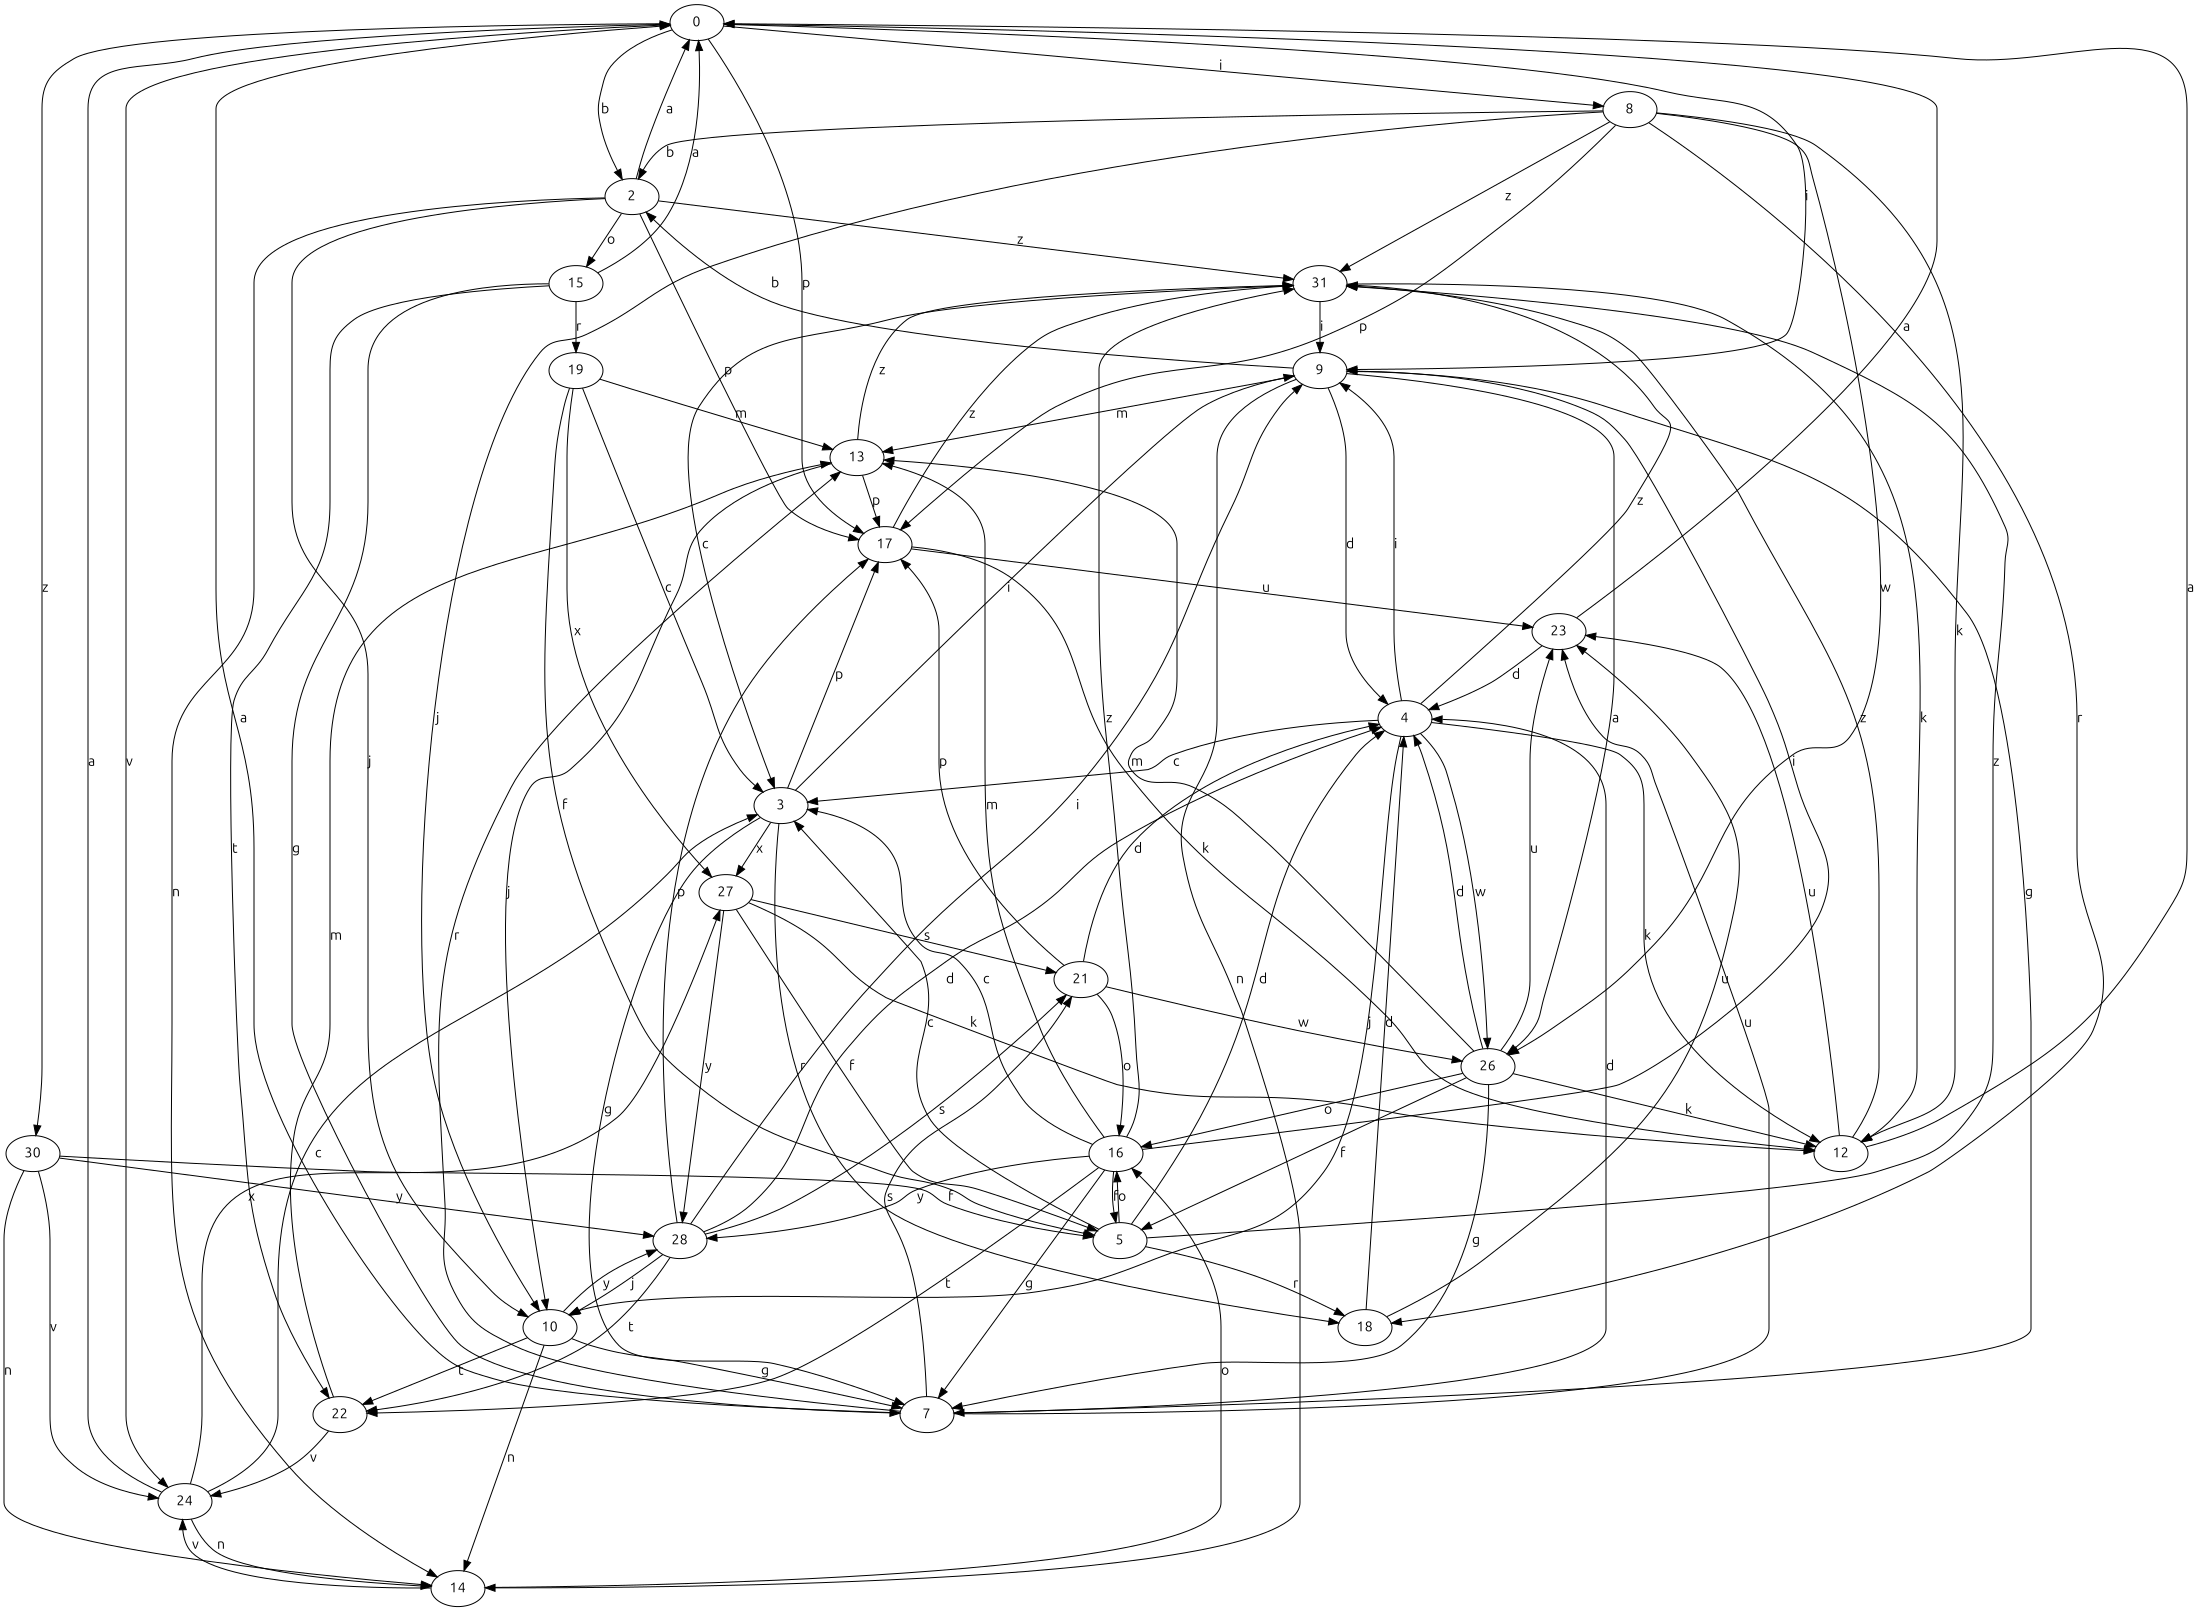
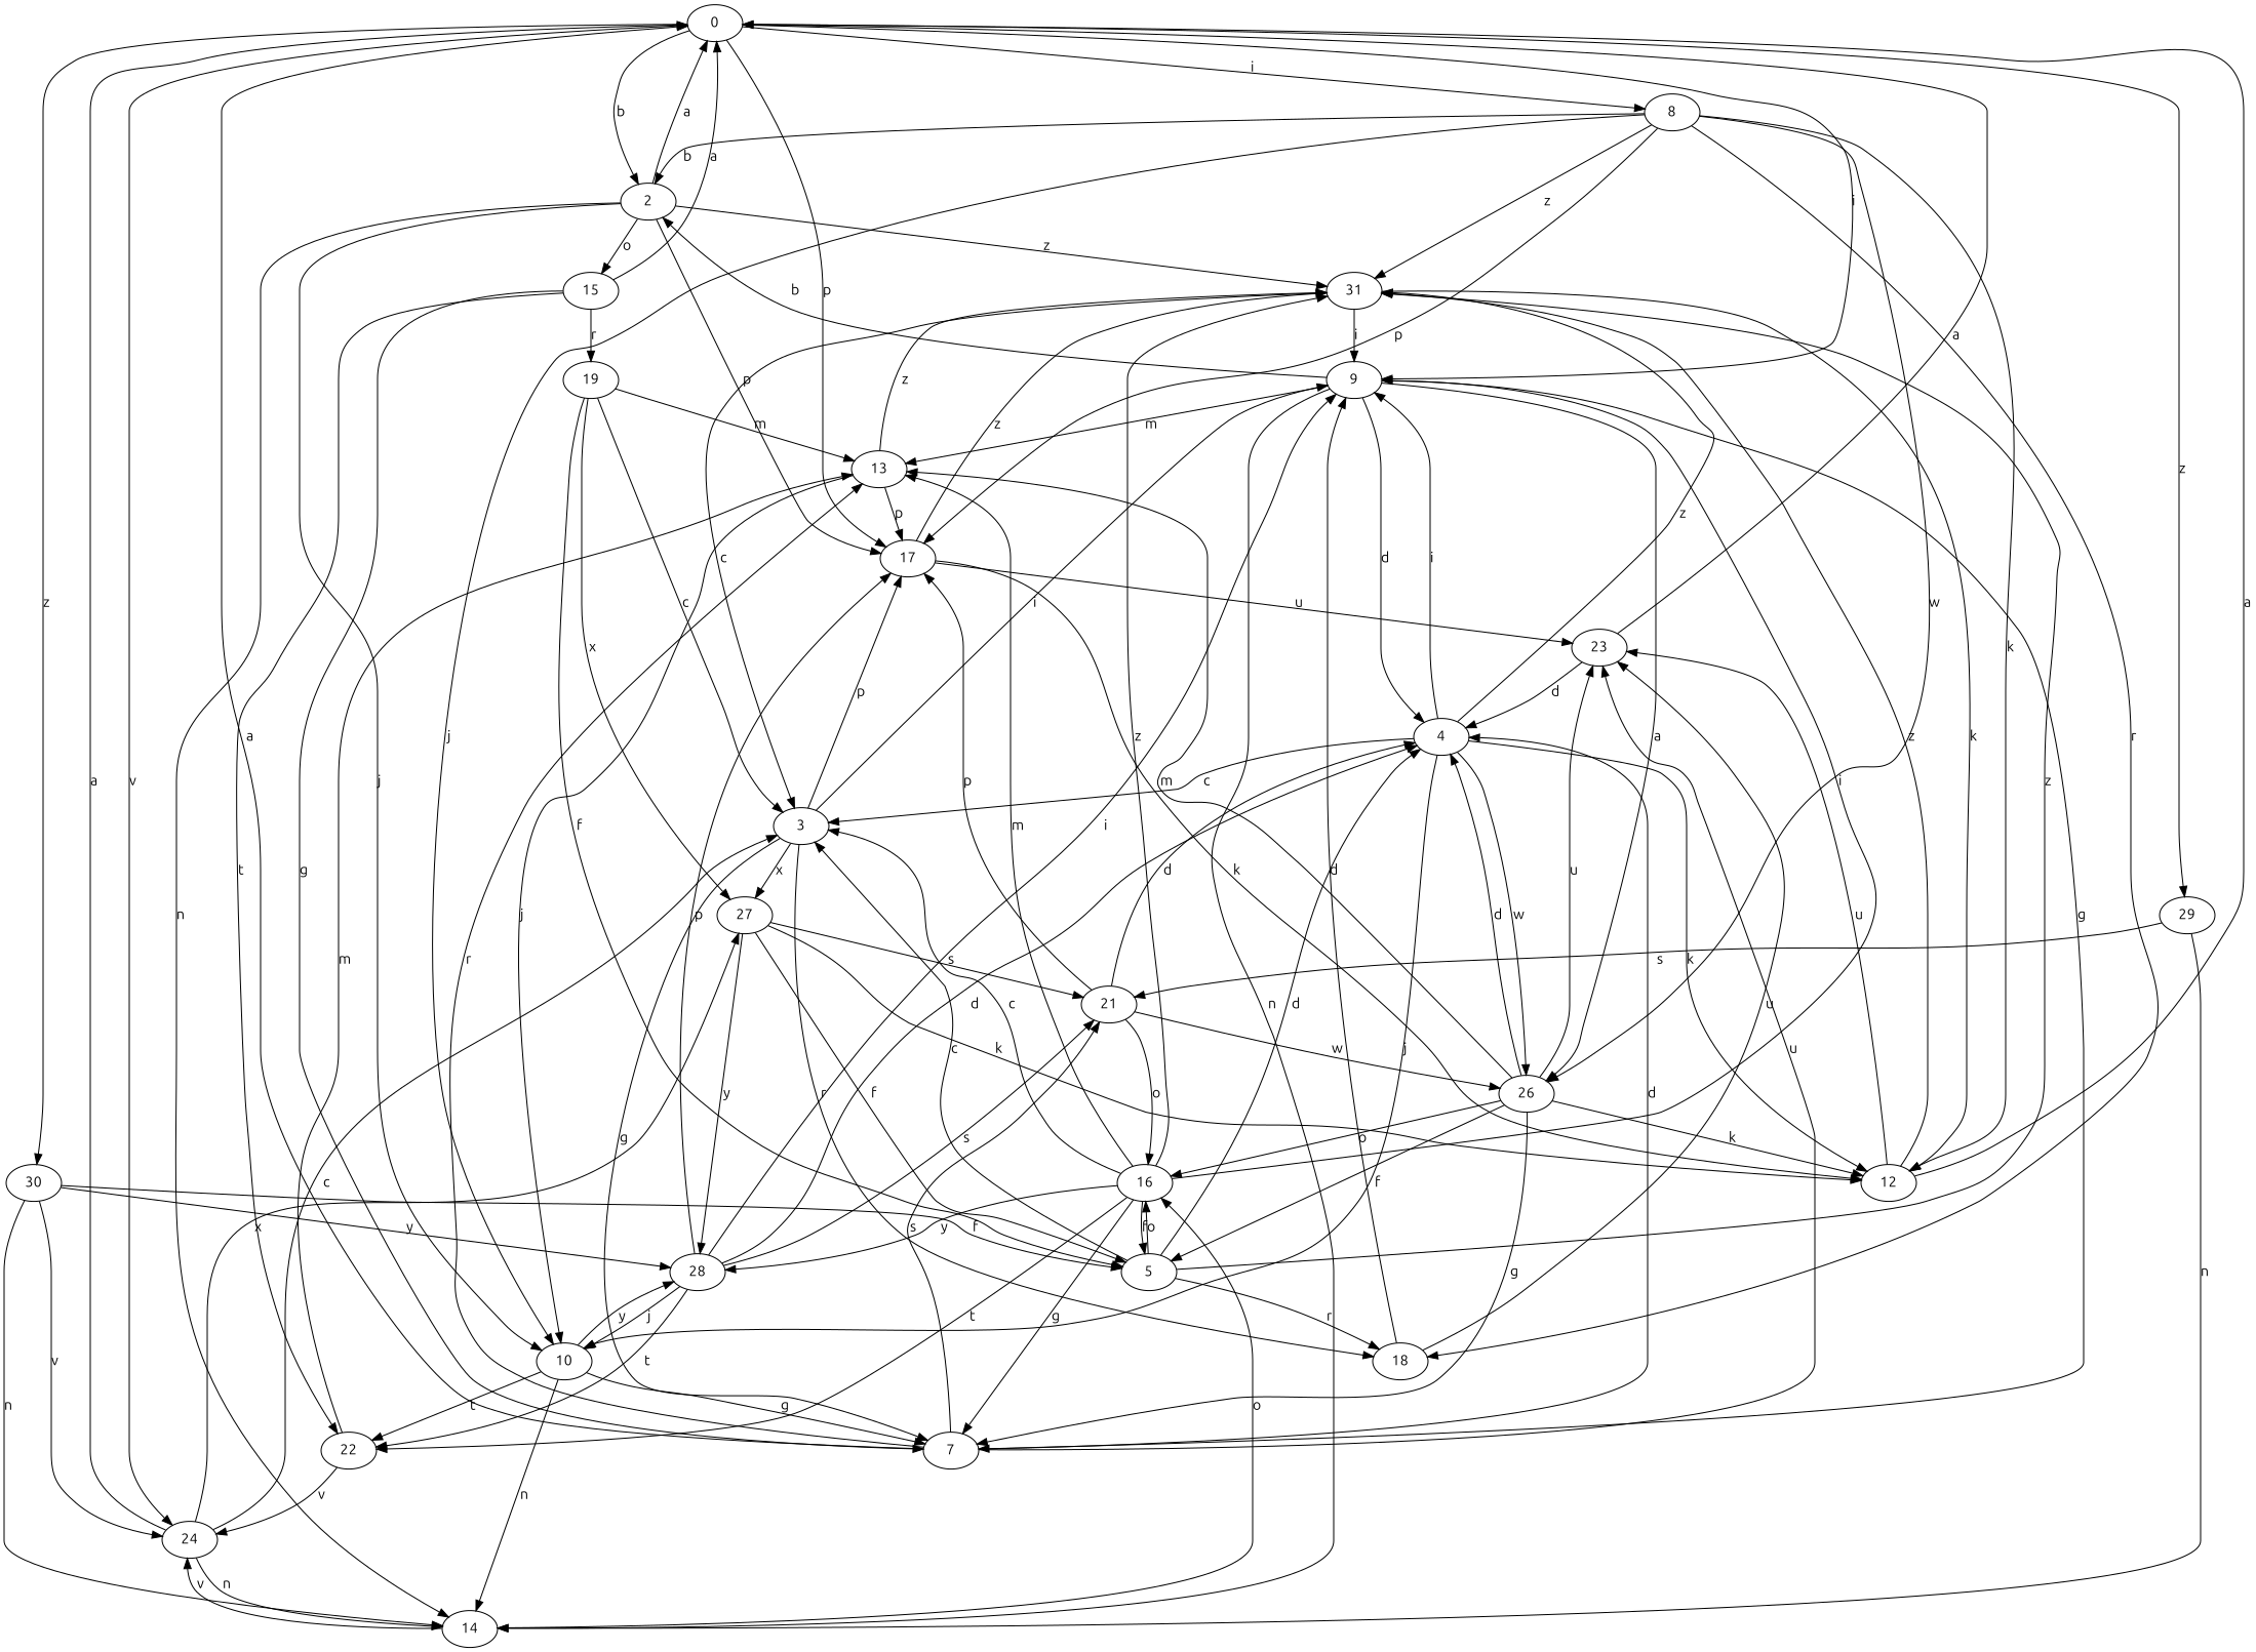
  strict digraph {
    fontname=Ubuntu
    node [fontname=Ubuntu]
    edge [fontname=Ubuntu]
    0
    2
    8
    9
    17
    24
+   29
    30
    10
    14
    15
    31
    18
    12
    26
    7
    4
    13
    23
    3
    27
    21
    5
    28
    22
    16
    19
    0 -> 2 [label=b]
    0 -> 8 [label=i]
    0 -> 9 [label=i]
    0 -> 17 [label=p]
    0 -> 24 [label=v]
+   0 -> 29 [label=z]
    0 -> 30 [label=z]
    2 -> 0 [label=a]
    2 -> 17 [label=p]
    2 -> 10 [label=j]
    2 -> 14 [label=n]
    2 -> 15 [label=o]
    2 -> 31 [label=z]
    8 -> 2 [label=b]
    8 -> 17 [label=p]
    8 -> 10 [label=j]
    8 -> 31 [label=z]
    8 -> 18 [label=r]
    8 -> 12 [label=k]
    8 -> 26 [label=w]
    9 -> 2 [label=b]
    9 -> 14 [label=n]
    9 -> 26 [label=a]
    9 -> 7 [label=g]
    9 -> 4 [label=d]
    9 -> 13 [label=m]
    17 -> 31 [label=z]
    17 -> 12 [label=k]
    17 -> 23 [label=u]
    24 -> 0 [label=a]
    24 -> 14 [label=n]
    24 -> 3 [label=c]
    24 -> 27 [label=x]
+   29 -> 14 [label=n]
+   29 -> 21 [label=s]
    30 -> 24 [label=v]
    30 -> 14 [label=n]
    30 -> 5 [label=f]
    30 -> 28 [label=y]
    10 -> 14 [label=n]
    10 -> 7 [label=g]
    10 -> 28 [label=y]
    10 -> 22 [label=t]
    14 -> 24 [label=v]
    14 -> 16 [label=o]
    15 -> 0 [label=a]
    15 -> 7 [label=g]
    15 -> 22 [label=t]
    15 -> 19 [label=r]
    31 -> 9 [label=i]
    31 -> 12 [label=k]
    31 -> 3 [label=c]
-   18 -> 4 [label=d]
+   18 -> 9 [label=d]
    18 -> 23 [label=u]
    12 -> 0 [label=a]
    12 -> 31 [label=z]
    12 -> 23 [label=u]
    26 -> 12 [label=k]
    26 -> 7 [label=g]
    26 -> 4 [label=d]
    26 -> 13 [label=m]
    26 -> 23 [label=u]
    26 -> 5 [label=f]
    26 -> 16 [label=o]
    7 -> 0 [label=a]
    7 -> 4 [label=d]
    7 -> 13 [label=r]
    7 -> 23 [label=u]
    7 -> 21 [label=s]
    4 -> 9 [label=i]
    4 -> 10 [label=j]
    4 -> 31 [label=z]
    4 -> 12 [label=k]
    4 -> 26 [label=w]
    4 -> 3 [label=c]
    13 -> 17 [label=p]
    13 -> 10 [label=j]
    13 -> 31 [label=z]
    23 -> 0 [label=a]
    23 -> 4 [label=d]
    3 -> 9 [label=i]
    3 -> 17 [label=p]
    3 -> 18 [label=r]
    3 -> 7 [label=g]
    3 -> 27 [label=x]
    27 -> 12 [label=k]
    27 -> 21 [label=s]
    27 -> 5 [label=f]
    27 -> 28 [label=y]
    21 -> 17 [label=p]
    21 -> 26 [label=w]
    21 -> 4 [label=d]
    21 -> 16 [label=o]
    5 -> 31 [label=z]
    5 -> 18 [label=r]
    5 -> 4 [label=d]
    5 -> 3 [label=c]
    5 -> 16 [label=o]
    28 -> 9 [label=i]
    28 -> 17 [label=p]
    28 -> 10 [label=j]
    28 -> 4 [label=d]
    28 -> 21 [label=s]
    28 -> 22 [label=t]
    22 -> 24 [label=v]
    22 -> 13 [label=m]
    16 -> 9 [label=i]
    16 -> 31 [label=z]
    16 -> 7 [label=g]
    16 -> 13 [label=m]
    16 -> 3 [label=c]
    16 -> 5 [label=f]
    16 -> 28 [label=y]
    16 -> 22 [label=t]
    19 -> 13 [label=m]
    19 -> 3 [label=c]
    19 -> 27 [label=x]
    19 -> 5 [label=f]
  }
